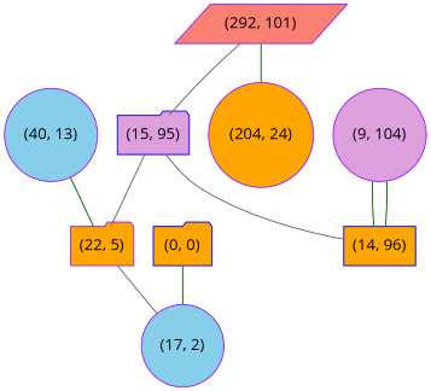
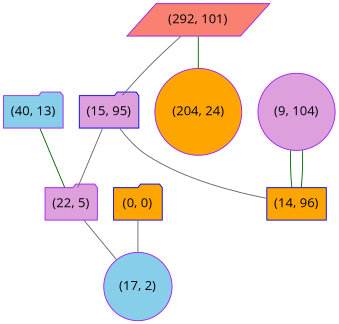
  graph {
    fontname="Open Sans"
    node [color=purple fillcolor=orange fontname="Open Sans" shape=circle style=filled]
    edge [color=gray40 fontname="Open Sans" weight=1]
    "(0, 0)" [color=blue shape=folder]
    "(17, 2)" [fillcolor=skyblue]
-   "(40, 13)" [fillcolor=skyblue]
-   "(22, 5)" [shape=folder]
+   "(40, 13)" [fillcolor=skyblue shape=folder]
+   "(22, 5)" [fillcolor=plum shape=folder]
    "(292, 101)" [fillcolor=salmon shape=parallelogram]
    n6 [label="(204, 24)"]
    "(15, 95)" [color=blue fillcolor=plum shape=folder]
    "(14, 96)" [color=blue shape=box]
    "(9, 104)" [fillcolor=plum]
-   "(0, 0)" -- "(17, 2)" [color=darkgreen weight=4]
+   "(0, 0)" -- "(17, 2)" [weight=4]
    "(40, 13)" -- "(22, 5)" [color=darkgreen]
    "(22, 5)" -- "(17, 2)"
    "(292, 101)" -- n6 [color=darkgreen weight=2]
    "(292, 101)" -- "(15, 95)"
    "(15, 95)" -- "(22, 5)"
    "(15, 95)" -- "(14, 96)"
    "(9, 104)" -- "(14, 96)" [color=darkgreen weight=2]
    "(9, 104)" -- "(14, 96)" [color=darkgreen]
  }
